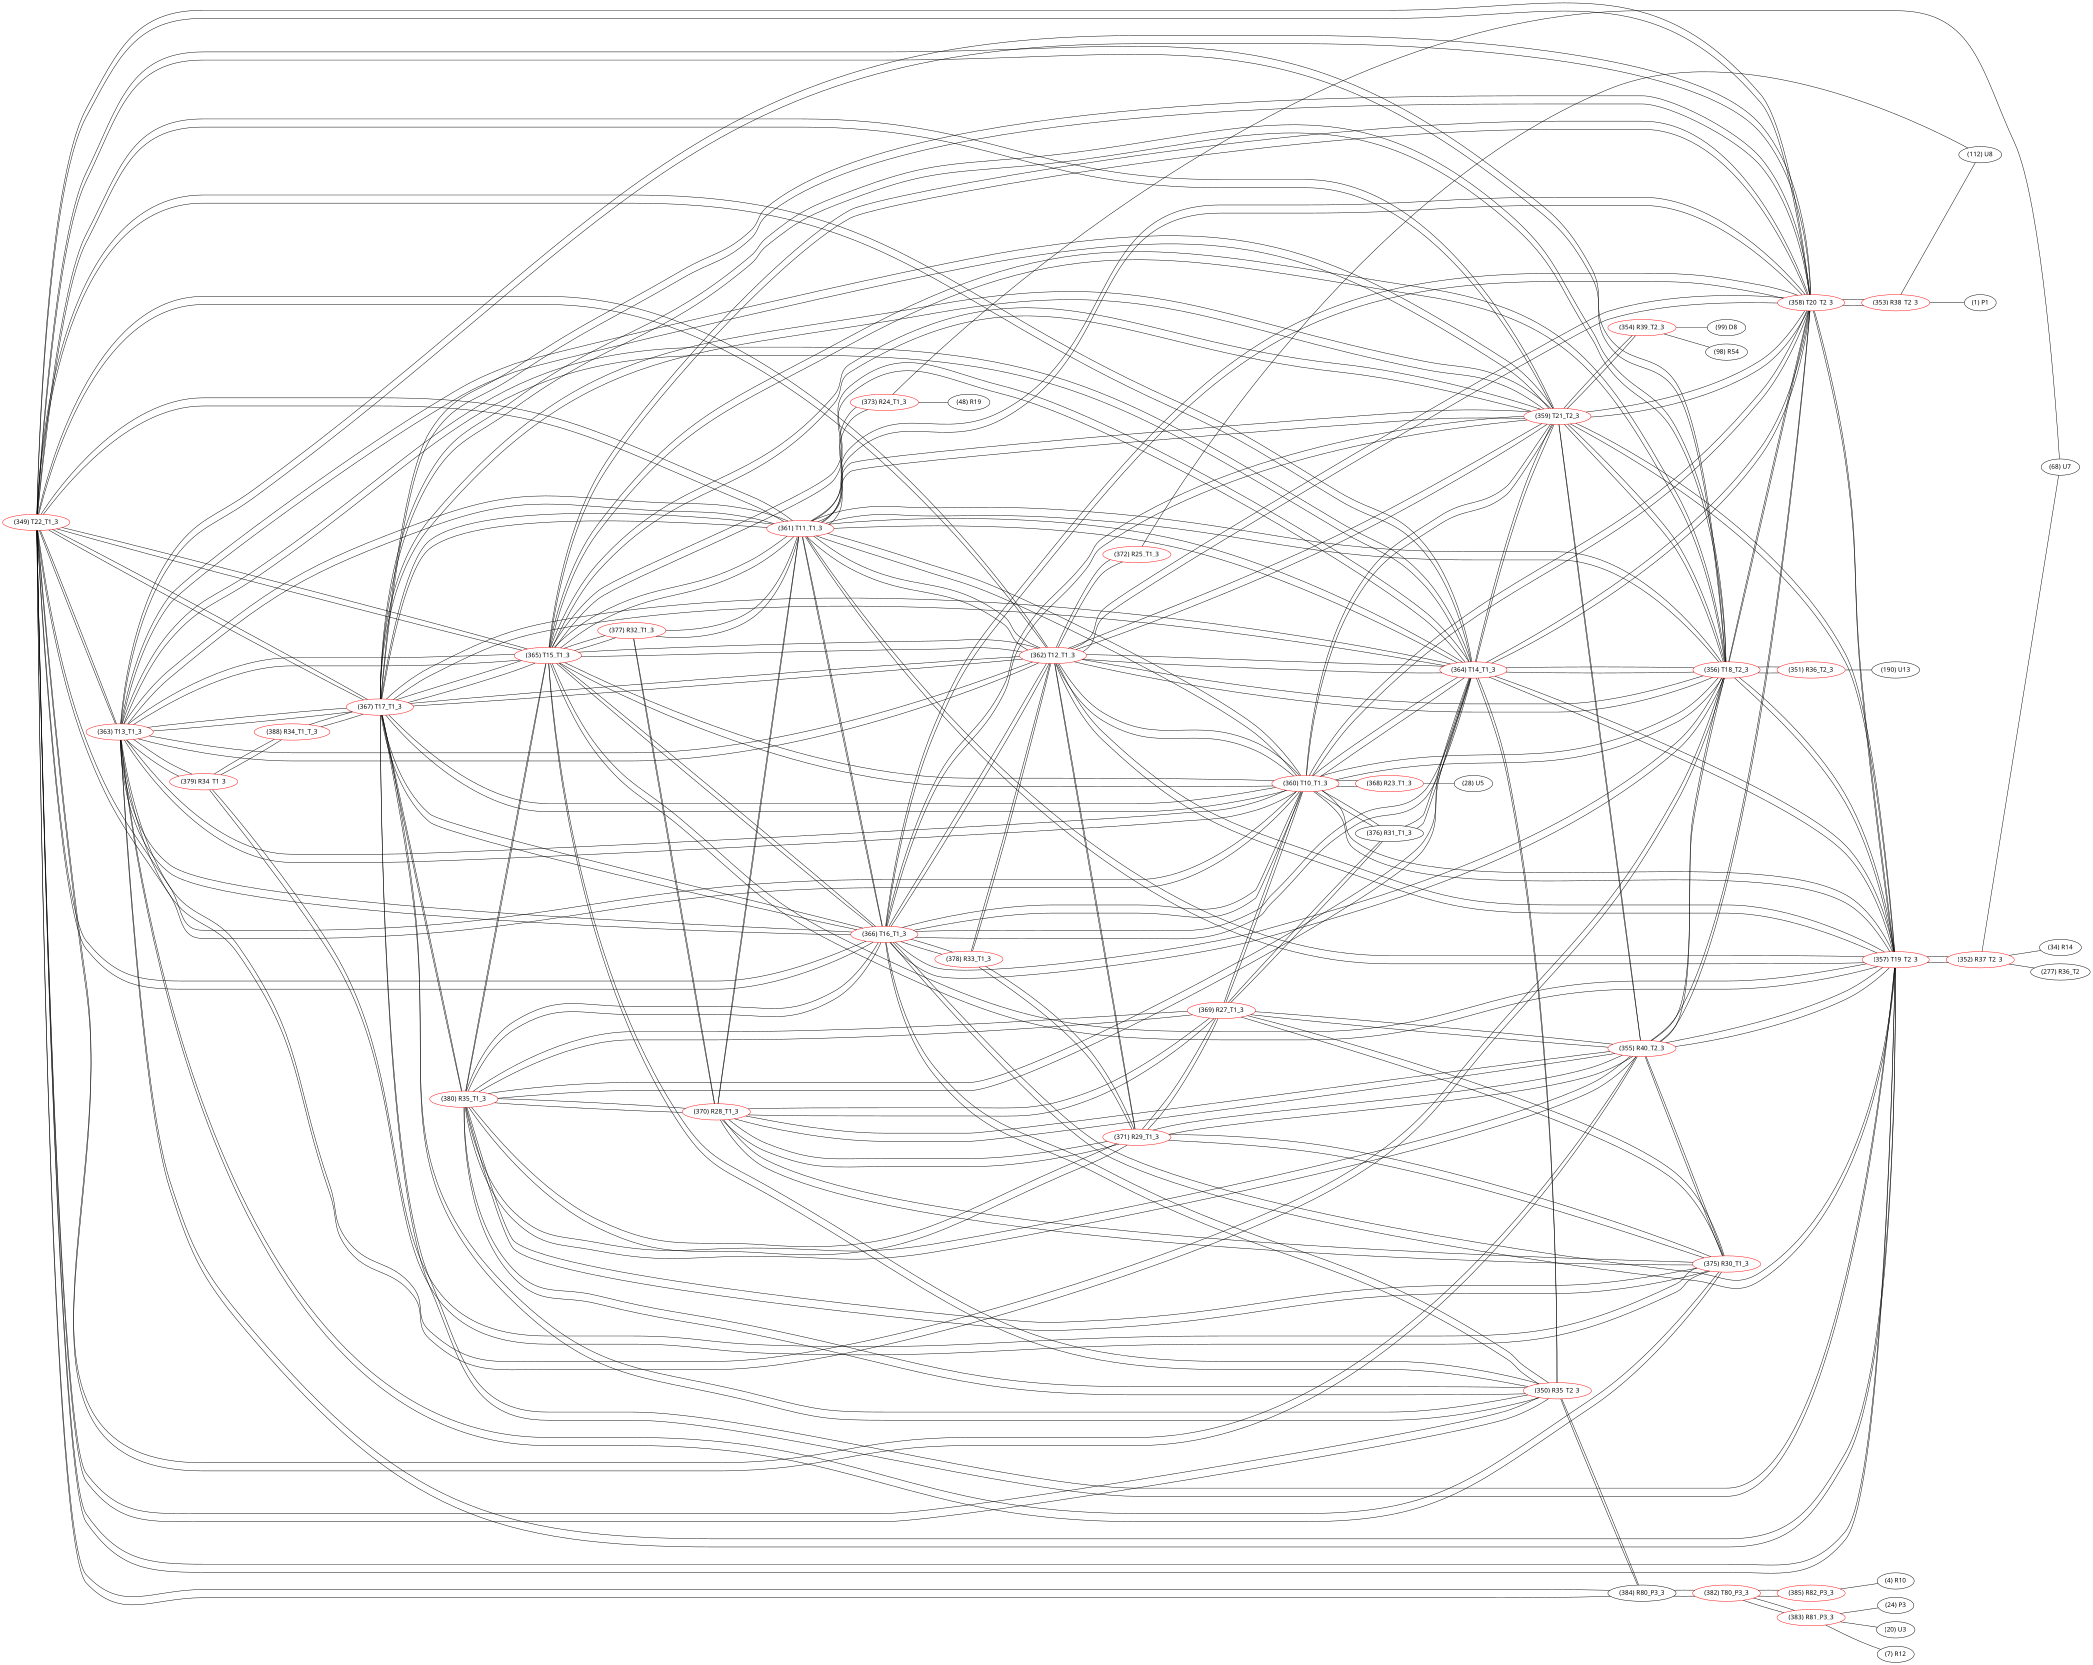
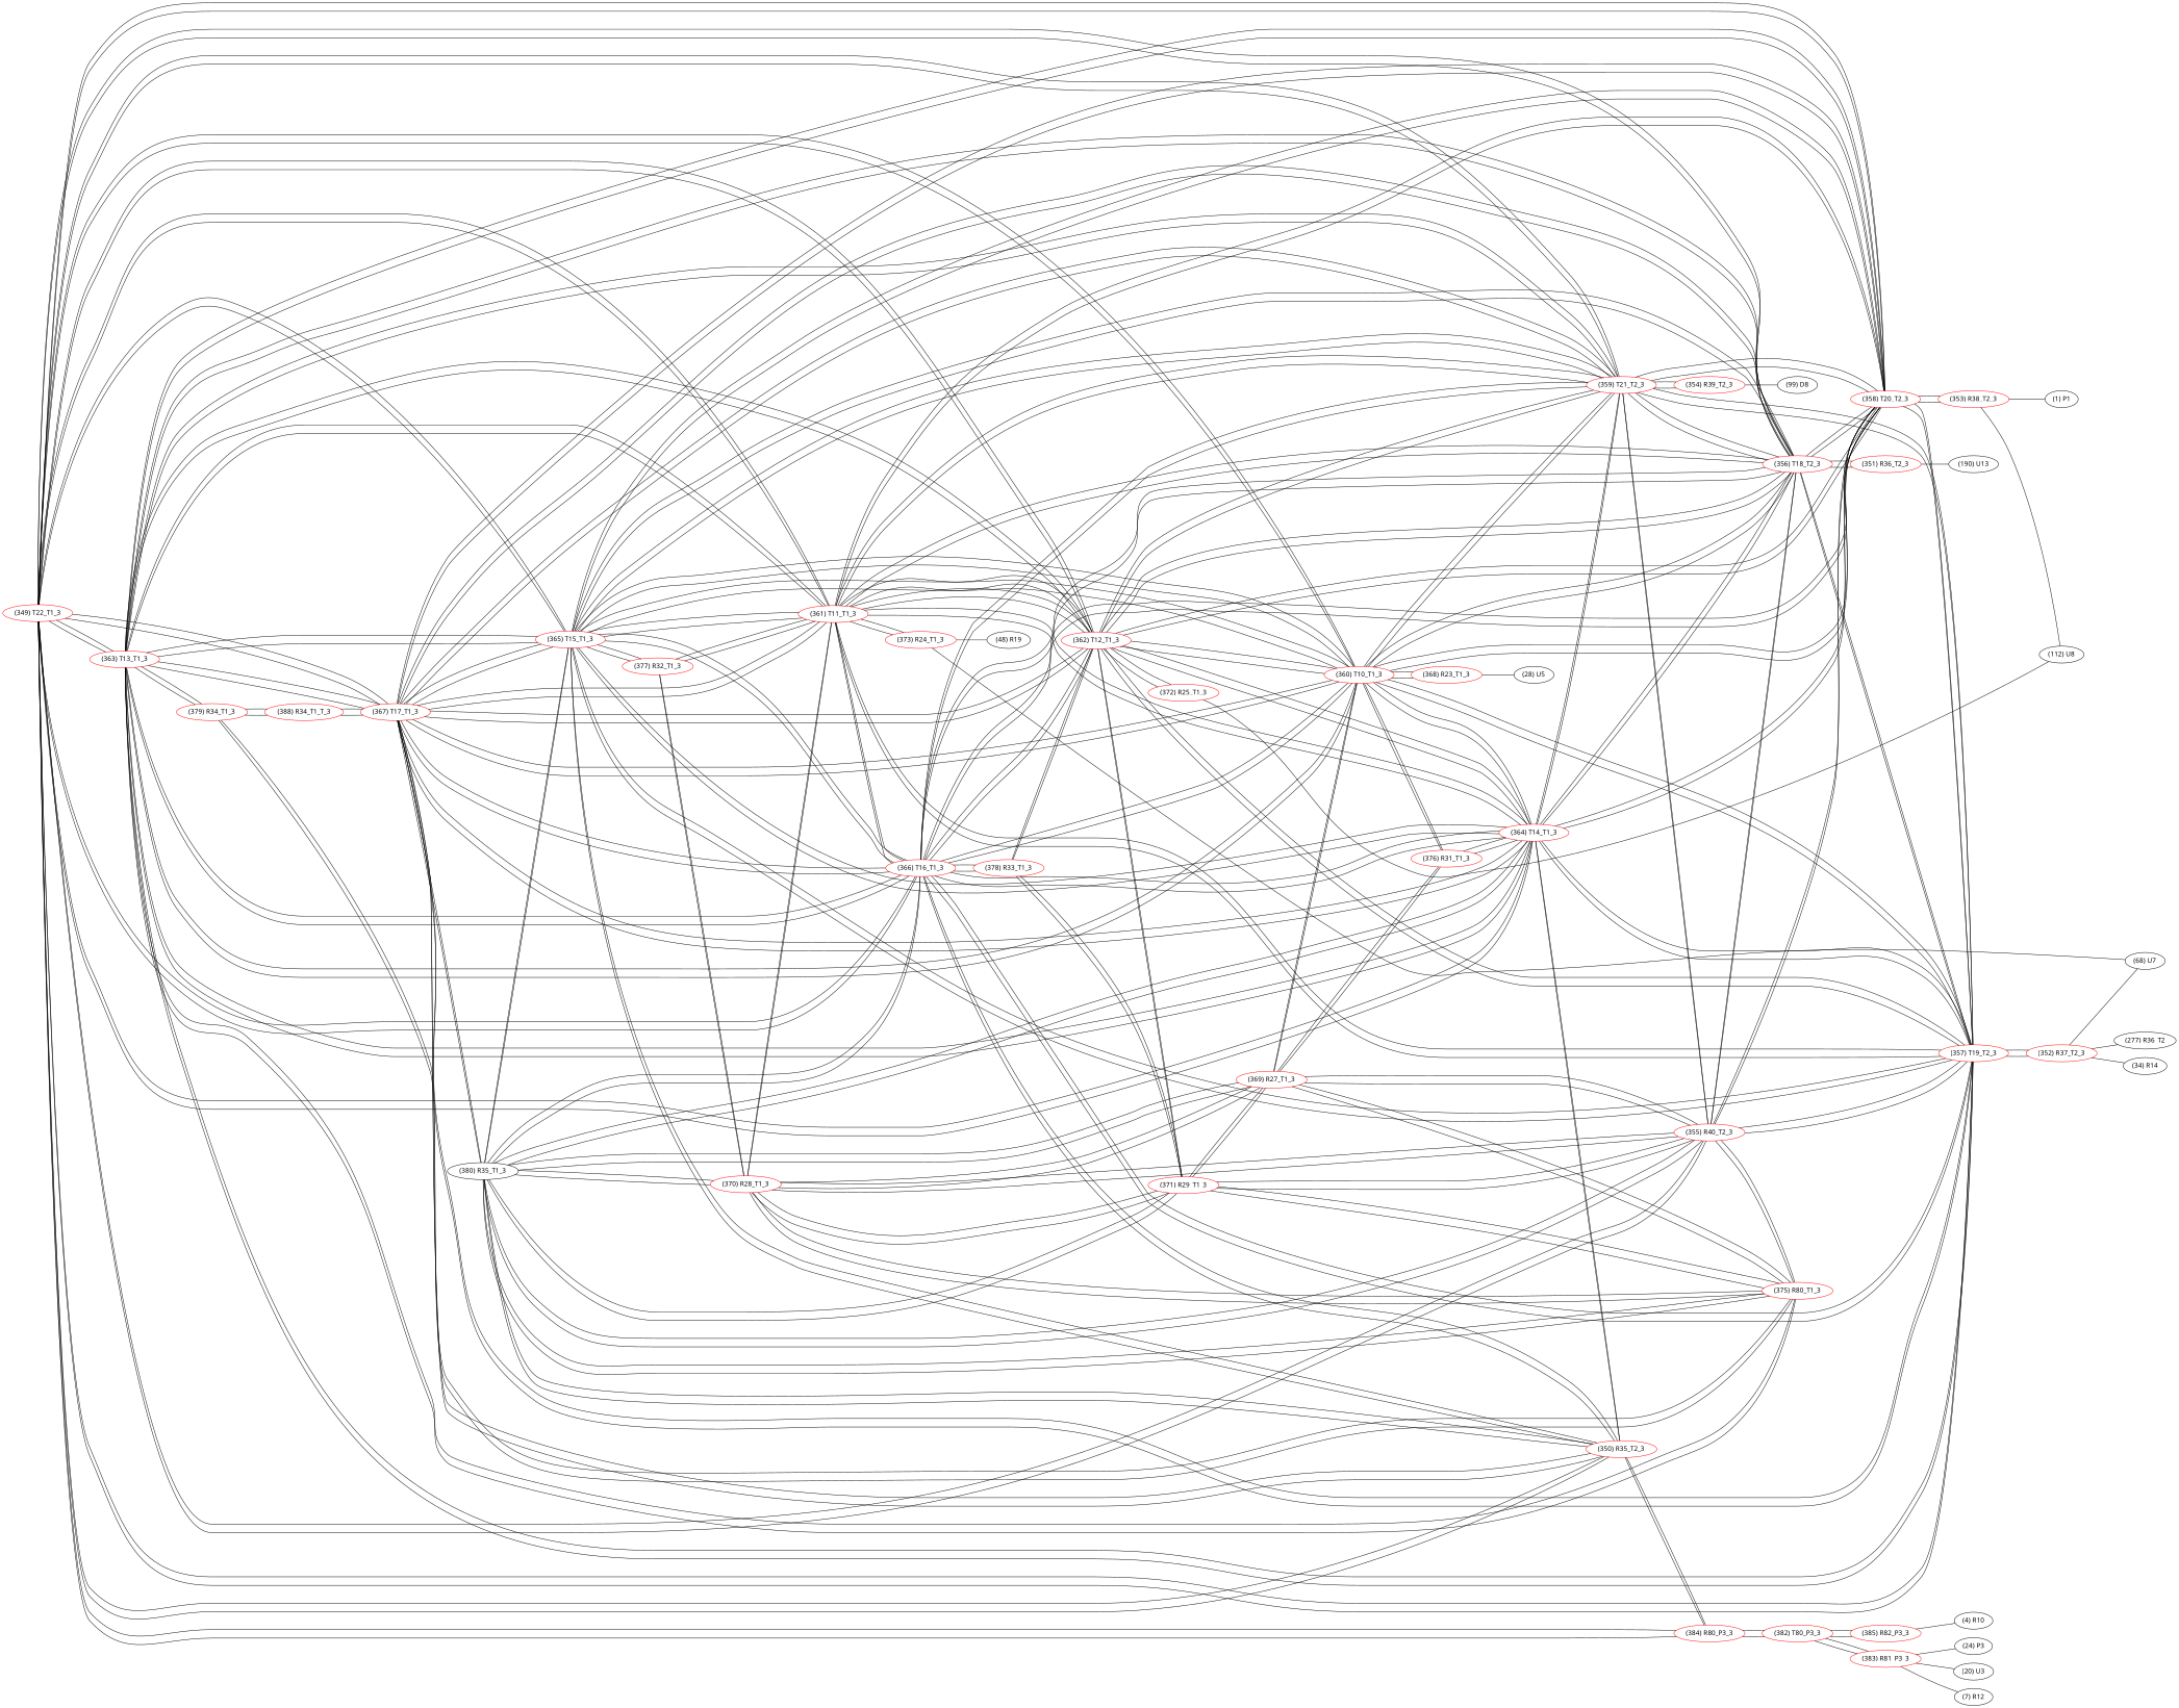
  graph {
    fontname="Noto Sans"
    rankdir=LR
    node [color=red fontname="Noto Sans"]
    edge [fontname="Noto Sans"]
    n1 [label="(349) T22_T1_3"]
    n2 [label="(363) T13_T1_3"]
    n3 [label="(356) T18_T2_3"]
    n4 [label="(357) T19_T2_3"]
    n5 [label="(362) T12_T1_3"]
    n6 [label="(365) T15_T1_3"]
    n7 [label="(364) T14_T1_3"]
    n8 [label="(358) T20_T2_3"]
    n9 [label="(359) T21_T2_3"]
    n10 [label="(361) T11_T1_3"]
    n11 [label="(360) T10_T1_3"]
    n12 [label="(366) T16_T1_3"]
    n13 [label="(367) T17_T1_3"]
    n14 [label="(355) R40_T2_3"]
-   n15 [color=black label="(384) R80_P3_3"]
+   n15 [label="(384) R80_P3_3"]
    n16 [label="(350) R35_T2_3"]
-   n17 [label="(375) R30_T1_3"]
+   n17 [label="(375) R80_T1_3"]
    n18 [label="(379) R34_T1_3"]
    n19 [label="(351) R36_T2_3"]
    n20 [label="(352) R37_T2_3"]
    n21 [label="(371) R29_T1_3"]
    n22 [label="(378) R33_T1_3"]
    n23 [label="(372) R25_T1_3"]
-   n24 [label="(380) R35_T1_3"]
+   n24 [color=black label="(380) R35_T1_3"]
    n25 [label="(377) R32_T1_3"]
-   n26 [color=black label="(376) R31_T1_3"]
+   n26 [label="(376) R31_T1_3"]
    n27 [label="(353) R38_T2_3"]
    n28 [label="(354) R39_T2_3"]
    n29 [label="(370) R28_T1_3"]
    n30 [label="(373) R24_T1_3"]
    n31 [label="(369) R27_T1_3"]
    n32 [label="(368) R23_T1_3"]
    n33 [label="(388) R34_T1_T_3"]
    n34 [label="(382) T80_P3_3"]
    n35 [label="(190) U13" color=""]
    n36 [label="(68) U7" color=""]
    n37 [label="(34) R14" color=""]
    n38 [label="(277) R36_T2" color=""]
    n39 [label="(112) U8" color=""]
    n40 [label="(1) P1" color=""]
-   n41 [label="(98) R54" color=""]
    n42 [label="(99) D8" color=""]
    n43 [label="(48) R19" color=""]
    n44 [label="(28) U5" color=""]
    n45 [label="(383) R81_P3_3"]
    n46 [label="(385) R82_P3_3"]
    n47 [label="(24) P3" color=""]
    n48 [label="(20) U3" color=""]
    n49 [label="(7) R12" color=""]
    n50 [label="(4) R10" color=""]
    n1 -- n2
    n1 -- n3
    n1 -- n4
    n1 -- n5
    n1 -- n6
    n1 -- n7
    n1 -- n8
    n1 -- n9
    n1 -- n10
    n1 -- n11
    n1 -- n12
    n1 -- n13
    n1 -- n14
    n1 -- n15
    n1 -- n16
    n2 -- n1
    n2 -- n3
    n2 -- n4
    n2 -- n5
    n2 -- n6
    n2 -- n7
    n2 -- n8
    n2 -- n9
    n2 -- n10
    n2 -- n11
    n2 -- n12
    n2 -- n13
    n2 -- n17
    n2 -- n18
    n3 -- n1
    n3 -- n2
    n3 -- n4
    n3 -- n5
    n3 -- n6
    n3 -- n7
    n3 -- n8
    n3 -- n9
    n3 -- n10
    n3 -- n11
    n3 -- n12
    n3 -- n13
    n3 -- n14
    n3 -- n19
    n4 -- n1
    n4 -- n2
    n4 -- n3
    n4 -- n5
    n4 -- n6
    n4 -- n7
    n4 -- n8
    n4 -- n9
    n4 -- n10
    n4 -- n11
    n4 -- n12
    n4 -- n13
    n4 -- n14
    n4 -- n20
    n5 -- n1
    n5 -- n2
    n5 -- n3
    n5 -- n4
    n5 -- n6
    n5 -- n7
    n5 -- n8
    n5 -- n9
    n5 -- n10
    n5 -- n11
    n5 -- n12
    n5 -- n13
    n5 -- n21
    n5 -- n22
    n5 -- n23
    n6 -- n1
    n6 -- n2
    n6 -- n3
    n6 -- n4
    n6 -- n5
    n6 -- n7
    n6 -- n8
    n6 -- n9
    n6 -- n10
    n6 -- n11
    n6 -- n12
    n6 -- n13
    n6 -- n16
    n6 -- n24
    n6 -- n25
    n7 -- n1
    n7 -- n2
    n7 -- n3
    n7 -- n4
    n7 -- n5
    n7 -- n6
    n7 -- n8
    n7 -- n9
    n7 -- n10
    n7 -- n11
    n7 -- n12
    n7 -- n13
    n7 -- n16
    n7 -- n24
    n7 -- n26
    n8 -- n1
    n8 -- n2
    n8 -- n3
    n8 -- n4
    n8 -- n5
    n8 -- n6
    n8 -- n7
    n8 -- n9
    n8 -- n10
    n8 -- n11
    n8 -- n12
    n8 -- n13
    n8 -- n14
    n8 -- n27
    n9 -- n1
    n9 -- n2
    n9 -- n3
    n9 -- n4
    n9 -- n5
    n9 -- n6
    n9 -- n7
    n9 -- n8
    n9 -- n10
    n9 -- n11
    n9 -- n12
    n9 -- n13
    n9 -- n14
    n9 -- n28
    n10 -- n1
    n10 -- n2
    n10 -- n3
    n10 -- n4
    n10 -- n5
    n10 -- n6
    n10 -- n7
    n10 -- n8
    n10 -- n9
    n10 -- n11
    n10 -- n12
    n10 -- n13
    n10 -- n25
    n10 -- n29
    n10 -- n30
    n11 -- n1
    n11 -- n2
    n11 -- n3
    n11 -- n4
    n11 -- n5
    n11 -- n6
    n11 -- n7
    n11 -- n8
    n11 -- n9
    n11 -- n10
    n11 -- n12
    n11 -- n13
    n11 -- n26
    n11 -- n31
    n11 -- n32
    n12 -- n1
    n12 -- n2
    n12 -- n3
    n12 -- n4
    n12 -- n5
    n12 -- n6
    n12 -- n7
    n12 -- n8
    n12 -- n9
    n12 -- n10
    n12 -- n11
    n12 -- n13
    n12 -- n16
    n12 -- n22
    n12 -- n24
    n13 -- n1
    n13 -- n2
    n13 -- n3
    n13 -- n4
    n13 -- n5
    n13 -- n6
    n13 -- n7
    n13 -- n8
    n13 -- n9
    n13 -- n10
    n13 -- n11
    n13 -- n12
    n13 -- n16
    n13 -- n24
    n13 -- n33
    n14 -- n1
    n14 -- n3
    n14 -- n4
    n14 -- n8
    n14 -- n9
    n14 -- n17
    n14 -- n21
    n14 -- n24
    n14 -- n29
    n14 -- n31
    n15 -- n1
    n15 -- n16
    n15 -- n34
    n16 -- n1
    n16 -- n6
    n16 -- n7
    n16 -- n12
    n16 -- n13
    n16 -- n15
    n16 -- n24
    n17 -- n2
    n17 -- n14
    n17 -- n18
    n17 -- n21
    n17 -- n24
    n17 -- n29
    n17 -- n31
    n18 -- n2
    n18 -- n17
    n18 -- n33
    n19 -- n3
    n19 -- n35
    n20 -- n4
    n20 -- n36
    n20 -- n37
    n20 -- n38
    n21 -- n5
    n21 -- n14
    n21 -- n17
    n21 -- n22
    n21 -- n24
    n21 -- n29
    n21 -- n31
    n22 -- n5
    n22 -- n12
    n22 -- n21
    n23 -- n5
    n23 -- n39
    n24 -- n6
    n24 -- n7
    n24 -- n12
    n24 -- n13
    n24 -- n14
    n24 -- n16
    n24 -- n17
    n24 -- n21
    n24 -- n29
    n24 -- n31
    n25 -- n6
    n25 -- n10
    n25 -- n29
    n26 -- n7
    n26 -- n11
    n26 -- n31
    n27 -- n8
    n27 -- n39
    n27 -- n40
    n28 -- n9
-   n28 -- n41
    n28 -- n42
    n29 -- n10
    n29 -- n14
    n29 -- n17
    n29 -- n21
    n29 -- n24
    n29 -- n25
    n29 -- n31
    n30 -- n10
    n30 -- n36
    n30 -- n43
    n31 -- n11
    n31 -- n14
    n31 -- n17
    n31 -- n21
    n31 -- n24
    n31 -- n26
    n31 -- n29
    n32 -- n11
    n32 -- n44
    n33 -- n13
    n33 -- n18
    n34 -- n15
    n34 -- n45
    n34 -- n46
    n45 -- n34
    n45 -- n47
    n45 -- n48
    n45 -- n49
    n46 -- n34
    n46 -- n50
  }
